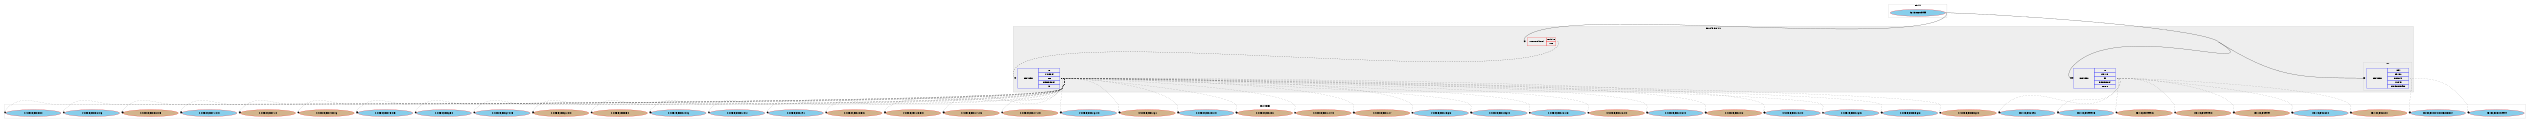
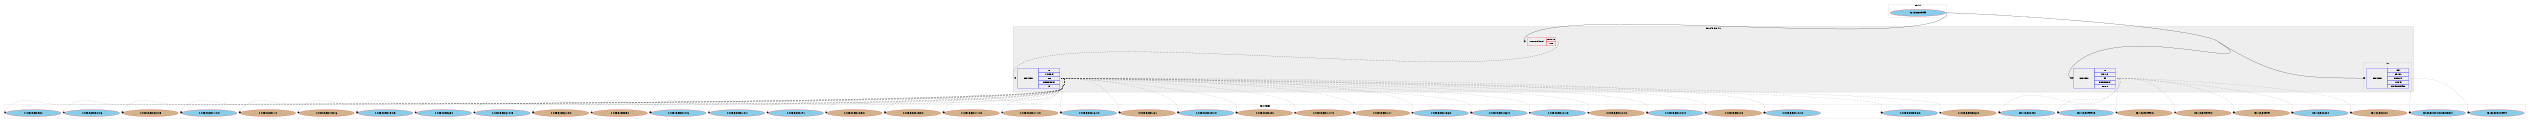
  digraph {
    compound=true
    concentrate=true
    fontname=Helvetica
    fontsize=10
    newrank=true
    rankdir=TB
    ranksep=1.5
    node [color=red fillcolor=skyblue fontname=Helvetica fontsize=10 style=filled]
    edge [arrowhead=box headport=w style=dotted tailport=e weight=100]
    n1 [label="dev-lang/go-9999" width=4]
    n2 [color=blue label=<<TABLE BORDER="0" CELLBORDER="1" CELLSPACING="0" CELLPADDING="4" WIDTH="220"><TR><TD ROWSPAN="6" CELLPADDING="30">pack_dep</TD></TR><TR><TD WIDTH="110">no</TD></TR><TR><TD>sys-devel</TD></TR><TR><TD>gcc</TD></TR><TR><TD>greaterequal</TD></TR><TR><TD>5</TD></TR></TABLE>> shape=none fillcolor="" style=""]
    n3 [label=<<TABLE BORDER="0" CELLBORDER="1" CELLSPACING="0" CELLPADDING="4"><TR><TD ROWSPAN="3" CELLPADDING="10">use_conditional</TD></TR><TR><TD>positive</TD></TR><TR><TD>use</TD></TR></TABLE>> shape=none fillcolor="" style=""]
    n4 [color=blue label=<<TABLE BORDER="0" CELLBORDER="1" CELLSPACING="0" CELLPADDING="4" WIDTH="220"><TR><TD ROWSPAN="6" CELLPADDING="30">pack_dep</TD></TR><TR><TD WIDTH="110">no</TD></TR><TR><TD>dev-vcs</TD></TR><TR><TD>git</TD></TR><TR><TD>greaterequal</TD></TR><TR><TD>1.8.2.1</TD></TR></TABLE>> shape=none fillcolor="" style=""]
    n5 [color=blue label=<<TABLE BORDER="0" CELLBORDER="1" CELLSPACING="0" CELLPADDING="4" WIDTH="220"><TR><TD ROWSPAN="6" CELLPADDING="30">pack_dep</TD></TR><TR><TD WIDTH="110">weak</TD></TR><TR><TD>dev-go</TD></TR><TR><TD>go-tools</TD></TR><TR><TD>smaller</TD></TR><TR><TD>0_pre20150902</TD></TR></TABLE>> shape=none fillcolor="" style=""]
    n6 [fillcolor=tan label="sys-devel/gcc-3.3.6-r1" width=4]
    n7 [label="sys-devel/gcc-3.3.6-r2" width=4]
-   n8 [label="sys-devel/gcc-3.4.6-r2" width=4]
    n9 [label="sys-devel/gcc-4.0.4-r1" width=4]
    n10 [fillcolor=tan label="sys-devel/gcc-4.1.2" width=4]
    n11 [label="sys-devel/gcc-4.1.2-r1" width=4]
    n12 [fillcolor=tan label="sys-devel/gcc-4.2.4-r1" width=4]
    n13 [label="sys-devel/gcc-4.2.4-r2" width=4]
    n14 [label="sys-devel/gcc-4.3.6-r1" width=4]
    n15 [label="sys-devel/gcc-4.3.6-r2" width=4]
    n16 [fillcolor=tan label="sys-devel/gcc-4.4.7" width=4]
    n17 [fillcolor=tan label="sys-devel/gcc-4.4.7-r1" width=4]
    n18 [fillcolor=tan label="sys-devel/gcc-4.5.4" width=4]
    n19 [label="sys-devel/gcc-4.5.4-r1" width=4]
    n20 [fillcolor=tan label="sys-devel/dep-4.6.4" width=4]
    n21 [label="sys-devel/gcc-4.6.4-r1" width=4]
    n22 [fillcolor=tan label="sys-devel/gcc-4.7.4-r1" width=4]
    n23 [fillcolor=tan label="sys-devel/gcc-4.7.4-r2" width=4]
-   n24 [fillcolor=tan label="sys-devel/dev-4.8.5-r1" width=4]
+   n24 [fillcolor=tan label="sys-devel/gcc-4.8.5-r1" width=4]
    n25 [fillcolor=tan label="sys-devel/gcc-4.8.5-r2" width=4]
    n26 [label="sys-devel/gcc-4.9.4" width=4]
    n27 [label="sys-devel/gcc-5.4.0-r4" width=4]
    n28 [label="sys-devel/gcc-5.4.0-r6" width=4]
    n29 [fillcolor=tan label="sys-devel/gcc-5.5.0" width=4]
    n30 [fillcolor=tan label="sys-devel/gcc-6.4.0-r1" width=4]
    n31 [label="sys-devel/gcc-6.7.0-r5" width=4]
    n32 [label="sys-devel/gcc-6.5.0" width=4]
    n33 [label="sys-devel/gcc-7.3.0-r3" width=4]
    n34 [fillcolor=tan label="sys-devel/gcc-7.3.0-r6" width=4]
    n35 [fillcolor=tan label="sys-devel/gcc-7.4.0" width=4]
    n36 [label="sys-devel/gcc-7.4.0-r1" width=4]
    n37 [fillcolor=tan label="sys-devel/gcc-8.2.0-r5" width=4]
    n38 [label="sys-devel/gcc-8.2.0-r6" width=4]
    n39 [label="sys-devel/gcc-8.3.0" width=4]
    n40 [label="dev-vcs/git-2.19.2" width=4]
    n41 [fillcolor=tan label="dev-vcs/git-2.20.1" width=4]
    n42 [label="dev-vcs/git-2.21.0" width=4]
    n43 [fillcolor=tan label="dev-vcs/git-9999" width=4]
    n44 [fillcolor=tan label="dev-vcs/git-9999-r1" width=4]
    n45 [fillcolor=tan label="dev-vcs/git-9999-r2" width=4]
    n46 [label="dev-vcs/git-9999-r3" width=4]
    n47 [label="dev-go/go-tools-0_pre20180817" width=4]
    n48 [label="dev-go/go-tools-9999" width=4]
    subgraph cluster_1 {
      color=gray
      label=<<i>ebuild</i>>
      rank=same
      n1
    }
    subgraph cluster_2 {
      color=gray
      label=<<i>dependencies</i>>
      subgraph cluster_3 {
        color=gray
        fillcolor="#eeeeee"
        label=<<i>compile</i>>
        style=filled
        subgraph sub_4 {
          color=gray
          fillcolor="#eeeeee"
          label=<<i>compile</i>>
          style=filled
          n4
        }
        subgraph sub_5 {
          color=gray
          fillcolor="#eeeeee"
          label=<<i>compile</i>>
          style=filled
          n3
          subgraph sub_6 {
            color=gray
            fillcolor="#eeeeee"
            label=<<i>compile</i>>
            style=filled
            n2
          }
        }
      }
      subgraph cluster_7 {
        color=gray
        fillcolor="#eeeeee"
        label=<<i>compile and run</i>>
        style=filled
      }
      subgraph cluster_8 {
        color=gray
        fillcolor="#eeeeee"
        label=<<i>run</i>>
        style=filled
        subgraph sub_9 {
          color=gray
          fillcolor="#eeeeee"
          label=<<i>run</i>>
          style=filled
          n5
        }
      }
    }
    subgraph cluster_10 {
      color=gray
      label=<<i>candidates</i>>
      rank=same
      subgraph sub_11 {
        color=black
        label=<<i>candidates</i>>
        nodesep=1
        rank=same
        n6
        n7
-       n8
        n9
        n10
        n11
        n12
        n13
        n14
        n15
        n16
        n17
        n18
        n19
        n20
        n21
        n22
        n23
        n24
        n25
        n26
        n27
        n28
        n29
        n30
        n31
        n32
        n33
        n34
        n35
        n36
        n37
        n38
        n39
      }
      subgraph sub_12 {
        color=black
        label=<<i>candidates</i>>
        nodesep=1
        rank=same
        n40
        n41
        n42
        n43
        n44
        n45
        n46
      }
      subgraph sub_13 {
        color=black
        label=<<i>candidates</i>>
        nodesep=1
        rank=same
        n47
        n48
      }
    }
    n1 -> n3 [arrowhead=dot style=solid weight=20]
    n1 -> n4 [arrowhead=dot style=solid weight=20]
    n1 -> n5 [style=solid weight=20]
    n2 -> n6 [arrowhead=dot]
    n2 -> n7
-   n2 -> n8 [arrowhead=dot]
    n2 -> n9
    n2 -> n10
    n2 -> n11
    n2 -> n12 [arrowhead=dot]
    n2 -> n13 [arrowhead=dot]
    n2 -> n14
    n2 -> n15 [arrowhead=dot]
    n2 -> n16
    n2 -> n17 [arrowhead=dot]
    n2 -> n18
    n2 -> n19
    n2 -> n20
    n2 -> n21
    n2 -> n22 [arrowhead=dot]
    n2 -> n23
    n2 -> n24
    n2 -> n25 [arrowhead=dot]
    n2 -> n26 [arrowhead=dot]
    n2 -> n27 [arrowhead=dot]
    n2 -> n28
    n2 -> n29 [arrowhead=dot]
    n2 -> n30
    n2 -> n31 [arrowhead=dot]
    n2 -> n32 [arrowhead=dot]
    n2 -> n33
    n2 -> n34 [arrowhead=dot]
    n2 -> n35
    n2 -> n36
    n2 -> n37
    n2 -> n38 [arrowhead=dot]
    n2 -> n39 [arrowhead=dot]
    n3 -> n2 [arrowhead=dot style=dashed weight=20]
    n4 -> n40
    n4 -> n41
    n4 -> n42
    n4 -> n43
    n4 -> n44 [arrowhead=dot]
    n4 -> n45 [arrowhead=dot]
    n4 -> n46
    n5 -> n47
    n5 -> n48
  }
